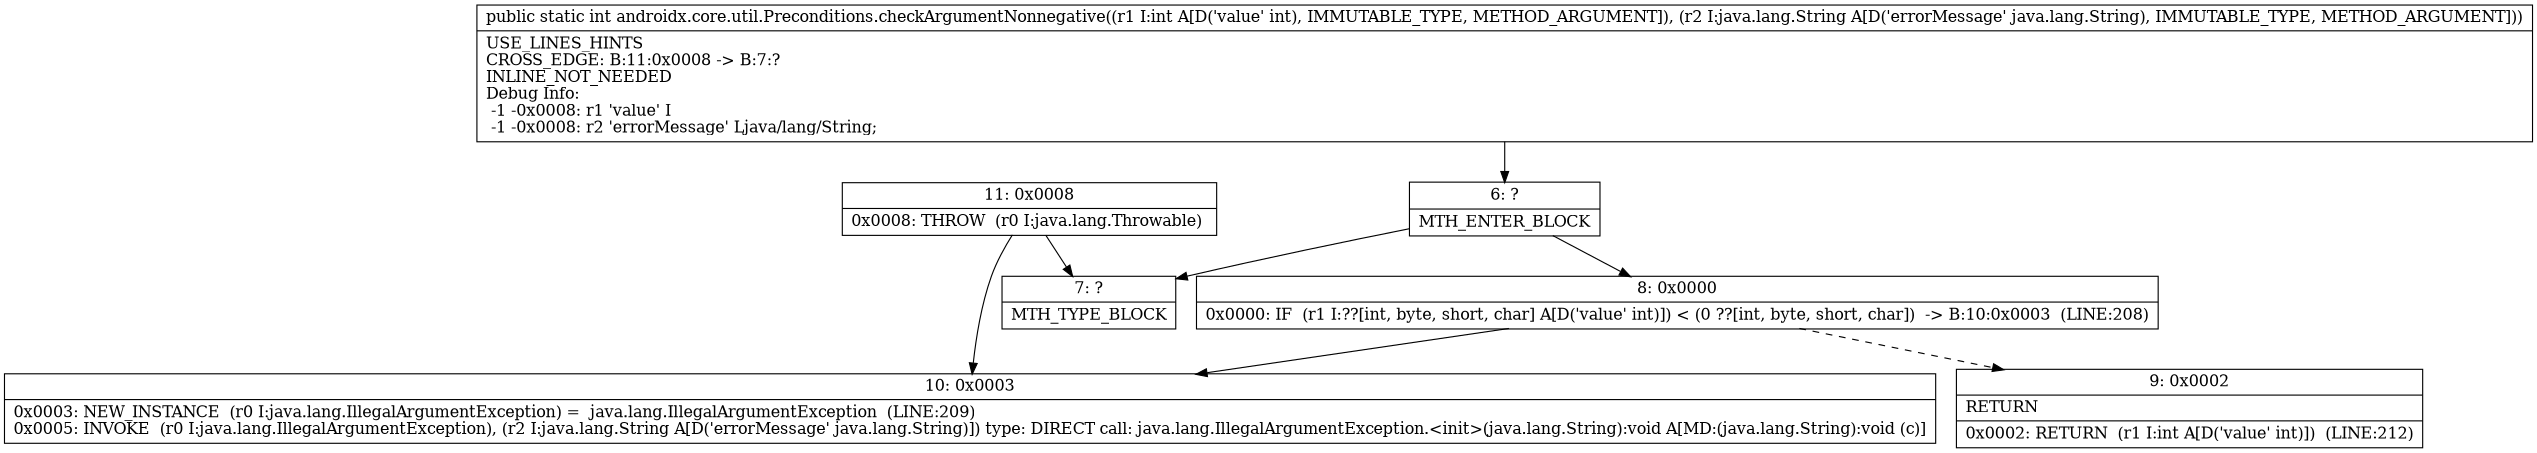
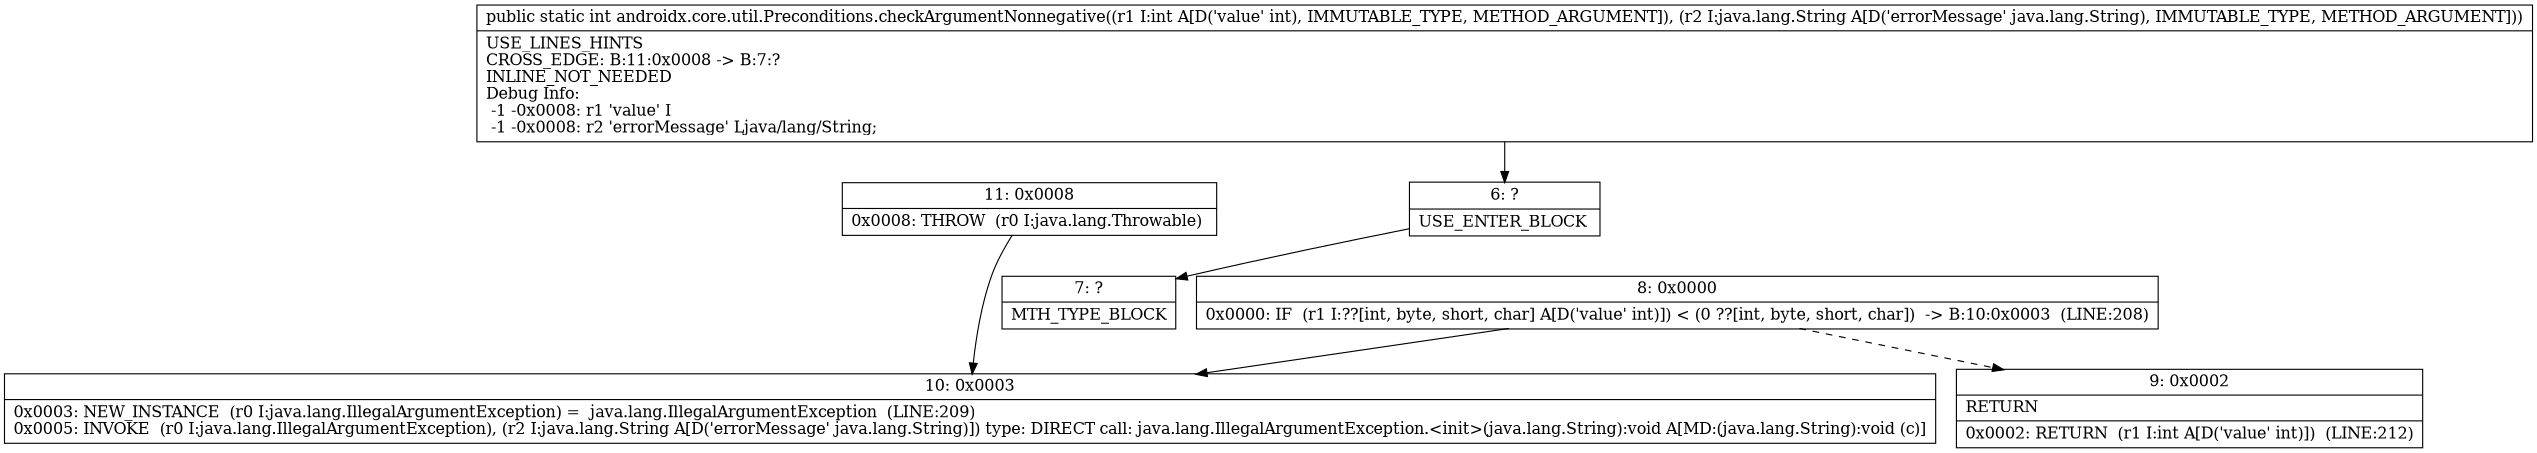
  digraph {
    node [shape=record]
-   n1 [label="{6\:\ ?|MTH_ENTER_BLOCK\l}"]
+   n1 [label="{6\:\ ?|USE_ENTER_BLOCK\l}"]
    n2 [label="{8\:\ 0x0000|0x0000: IF  (r1 I:??[int, byte, short, char] A[D('value' int)]) \< (0 ??[int, byte, short, char])  \-\> B:10:0x0003  (LINE:208)\l}"]
    n3 [label="{7\:\ ?|MTH_TYPE_BLOCK\l}"]
    n4 [label="{9\:\ 0x0002|RETURN\l|0x0002: RETURN  (r1 I:int A[D('value' int)])  (LINE:212)\l}"]
    n5 [label="{10\:\ 0x0003|0x0003: NEW_INSTANCE  (r0 I:java.lang.IllegalArgumentException) =  java.lang.IllegalArgumentException  (LINE:209)\l0x0005: INVOKE  (r0 I:java.lang.IllegalArgumentException), (r2 I:java.lang.String A[D('errorMessage' java.lang.String)]) type: DIRECT call: java.lang.IllegalArgumentException.\<init\>(java.lang.String):void A[MD:(java.lang.String):void (c)]\l}"]
    n6 [label="{11\:\ 0x0008|0x0008: THROW  (r0 I:java.lang.Throwable) \l}"]
    n7 [label="{public static int androidx.core.util.Preconditions.checkArgumentNonnegative((r1 I:int A[D('value' int), IMMUTABLE_TYPE, METHOD_ARGUMENT]), (r2 I:java.lang.String A[D('errorMessage' java.lang.String), IMMUTABLE_TYPE, METHOD_ARGUMENT]))  | USE_LINES_HINTS\lCROSS_EDGE: B:11:0x0008 \-\> B:7:?\lINLINE_NOT_NEEDED\lDebug Info:\l  \-1 \-0x0008: r1 'value' I\l  \-1 \-0x0008: r2 'errorMessage' Ljava\/lang\/String;\l}"]
-   n1 -> n2
    n1 -> n3
    n2 -> n4 [style=dashed]
    n2 -> n5
-   n6 -> n3
    n6 -> n5
    n7 -> n1
  }
